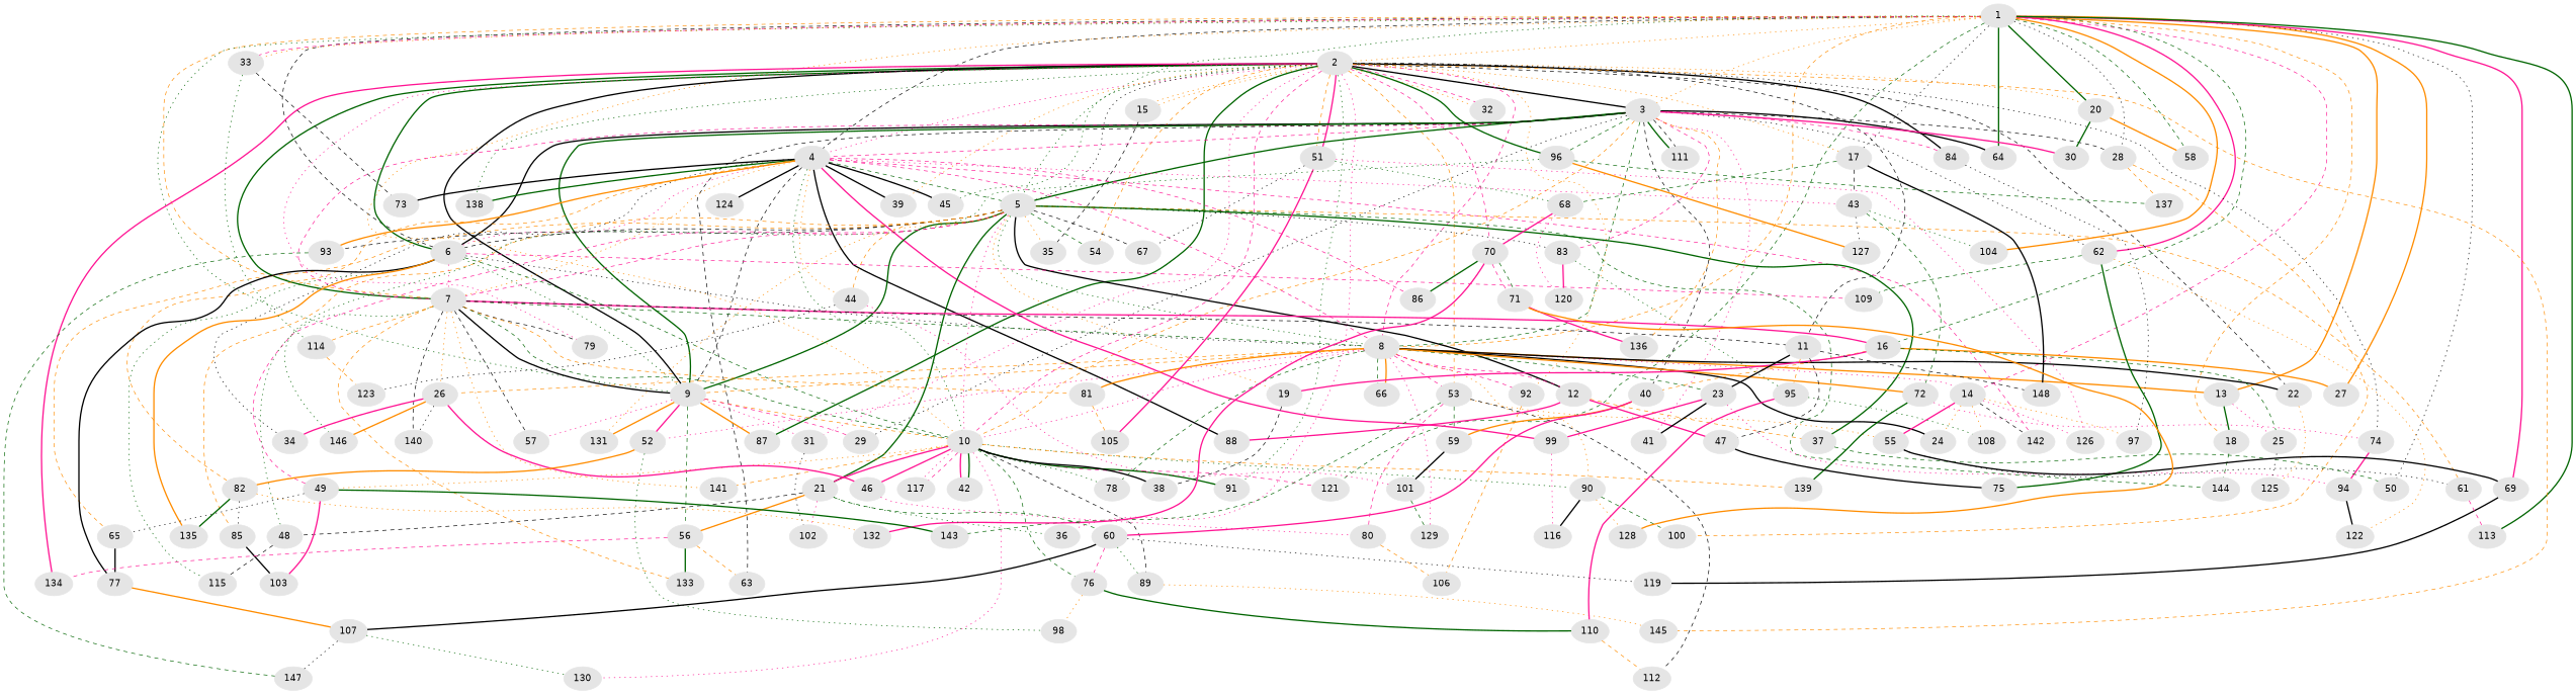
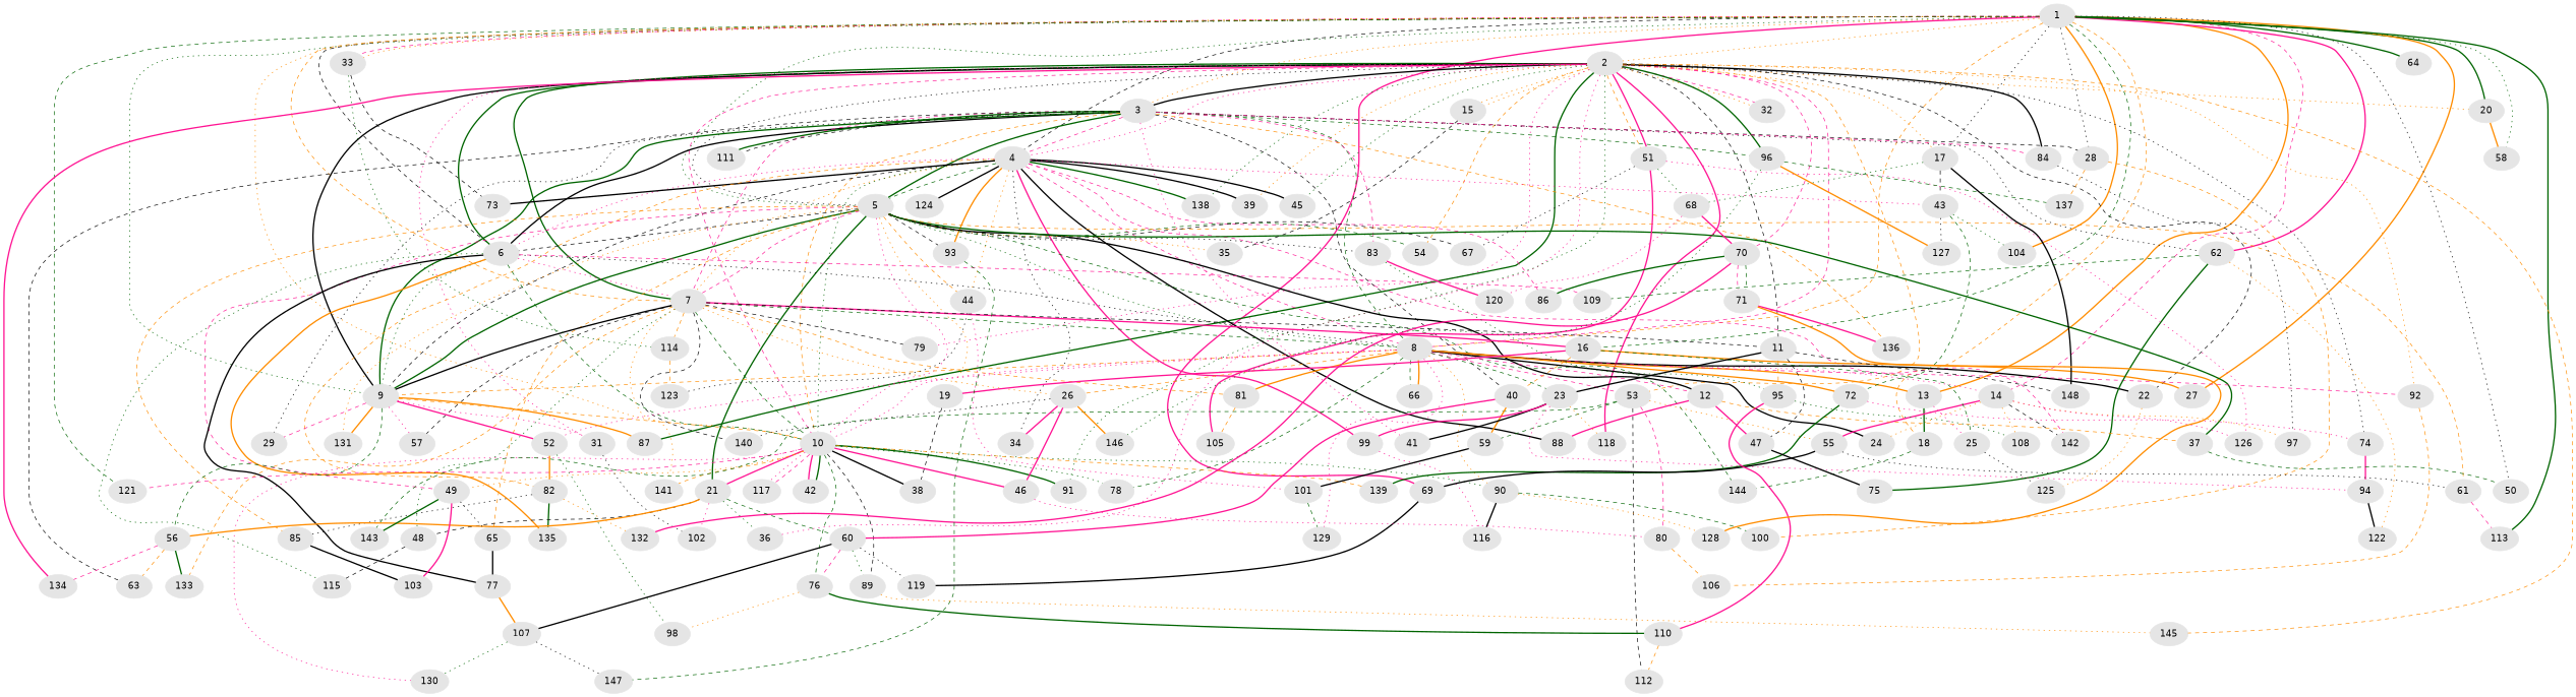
  graph {
    fontname="DejaVu Sans"
    node [color=gray90 fontname="DejaVu Sans" style=filled]
    edge [color=darkorange fontname="DejaVu Sans" style=dashed]
    1
    2
    3
    4
    5
    6
    7
    8
    9
    10
    13
    14
    16
    17
    18
    20
    27
    28
    33
    50
    58
    62
    64
    69
    104
    113
    121
    11
    15
    22
    31
    32
    36
    39
    45
    51
    53
    54
    70
    74
    79
    84
    87
    91
    92
    96
+   118
    134
    138
    145
    29
-   30
    40
    41
    63
    83
    111
    136
    124
    34
    43
    44
    73
    82
    86
    88
    93
    99
    142
    12
    19
    21
    35
    37
    49
    61
    65
    67
    85
    131
    144
    77
    109
    115
    135
    26
    48
    57
    81
    114
    133
    140
    141
    23
    24
    52
    66
    72
    78
    90
    129
    56
    38
    42
    46
    76
    89
    117
    130
    139
    25
    55
    97
    108
    126
    148
    68
    100
    137
    75
    122
    119
    47
    95
    125
    102
    105
    59
    80
    143
    112
    71
    132
    94
    106
    146
    127
    60
    120
    101
    123
    147
    116
    103
    107
    98
    128
    110
    1 -- 2 [style=dotted]
    1 -- 3 [style=dotted]
    1 -- 4 [color=black]
    1 -- 5 [color=darkgreen style=dotted]
    1 -- 6 [color=black]
    1 -- 7
    1 -- 8
    1 -- 9 [color=darkgreen style=dotted]
    1 -- 10 [style=dotted]
    1 -- 13 [style=bold]
    1 -- 14 [color=deeppink]
    1 -- 16 [color=darkgreen]
    1 -- 17 [color=black style=dotted]
    1 -- 18
    1 -- 20 [color=darkgreen style=bold]
    1 -- 27 [style=bold]
    1 -- 28 [color=black style=dotted]
    1 -- 33 [color=deeppink]
    1 -- 33 [style=dotted]
    1 -- 50 [color=black style=dotted]
-   1 -- 58 [color=darkgreen]
+   1 -- 58 [color=darkgreen style=dotted]
    1 -- 62 [color=deeppink style=bold]
    1 -- 64 [color=darkgreen style=bold]
    1 -- 69 [color=deeppink style=bold]
    1 -- 104 [style=bold]
    1 -- 113 [color=darkgreen style=bold]
    1 -- 121 [color=darkgreen]
    2 -- 3 [color=black style=bold]
    2 -- 4 [color=deeppink style=dotted]
    2 -- 5 [color=black style=dotted]
    2 -- 6 [color=darkgreen style=bold]
    2 -- 7 [color=darkgreen style=bold]
    2 -- 8 [color=deeppink]
    2 -- 9 [color=black style=bold]
    2 -- 10 [color=deeppink]
    2 -- 17 [style=dotted]
    2 -- 20 [style=dotted]
    2 -- 11 [color=black]
    2 -- 15 [style=dotted]
    2 -- 15 [style=dotted]
    2 -- 22 [color=black]
    2 -- 31 [color=deeppink style=dotted]
    2 -- 32 [style=dotted]
    2 -- 32 [color=deeppink]
    2 -- 36 [color=deeppink style=dotted]
    2 -- 39 [style=dotted]
    2 -- 45 [color=darkgreen style=dotted]
    2 -- 51
    2 -- 51 [color=deeppink style=bold]
    2 -- 53
    2 -- 54
    2 -- 70 [color=deeppink]
    2 -- 74 [color=black style=dotted]
    2 -- 79 [color=deeppink style=dotted]
    2 -- 84 [color=black style=bold]
    2 -- 87 [color=darkgreen style=bold]
    2 -- 91 [color=darkgreen style=dotted]
    2 -- 92 [style=dotted]
    2 -- 96 [color=darkgreen style=bold]
+   2 -- 118 [color=deeppink style=bold]
    2 -- 134 [color=deeppink style=bold]
    2 -- 138 [color=darkgreen style=dotted]
    2 -- 145
    3 -- 4 [color=deeppink]
    3 -- 5 [color=darkgreen style=bold]
    3 -- 6 [color=black style=bold]
    3 -- 7 [color=deeppink]
    3 -- 8 [color=darkgreen]
    3 -- 9 [color=darkgreen style=bold]
    3 -- 10
    3 -- 28 [color=black]
    3 -- 62 [color=black style=dotted]
-   3 -- 64 [color=black style=bold]
    3 -- 84 [color=deeppink]
    3 -- 96 [color=darkgreen]
    3 -- 29 [color=black style=dotted]
-   3 -- 30 [color=deeppink style=bold]
    3 -- 40 [color=black]
    3 -- 41 [color=deeppink style=dotted]
    3 -- 63 [color=black]
    3 -- 83 [color=deeppink]
    3 -- 111 [color=darkgreen style=bold]
    3 -- 111 [color=black]
    3 -- 136
    4 -- 5 [color=darkgreen]
    4 -- 6 [color=deeppink style=dotted]
    4 -- 7 [style=dotted]
    4 -- 8 [color=deeppink]
    4 -- 9 [color=black]
    4 -- 10 [color=darkgreen style=dotted]
    4 -- 39 [color=black style=bold]
    4 -- 45 [color=black style=bold]
    4 -- 138 [color=darkgreen style=bold]
    4 -- 124 [color=black style=bold]
    4 -- 34 [color=black style=dotted]
    4 -- 43 [color=deeppink style=dotted]
    4 -- 44 [style=dotted]
    4 -- 73 [color=black style=bold]
    4 -- 82
    4 -- 86 [color=deeppink]
    4 -- 88 [color=black style=bold]
    4 -- 93 [style=bold]
    4 -- 99 [color=deeppink style=bold]
    4 -- 142 [color=deeppink]
    5 -- 6 [color=black]
    5 -- 7 [color=deeppink]
    5 -- 8 [color=darkgreen style=dotted]
    5 -- 9 [color=darkgreen style=bold]
    5 -- 10 [color=deeppink style=dotted]
    5 -- 54 [color=darkgreen]
    5 -- 83 [color=black style=dotted]
    5 -- 44
    5 -- 93 [color=black]
    5 -- 12 [color=black style=bold]
    5 -- 19 [style=dotted]
    5 -- 21 [color=darkgreen style=bold]
    5 -- 35 [style=dotted]
    5 -- 37 [color=darkgreen style=bold]
    5 -- 49 [color=deeppink]
    5 -- 61
    5 -- 65
    5 -- 67 [color=black]
    5 -- 85
    5 -- 131 [style=dotted]
    5 -- 144 [color=darkgreen]
    6 -- 7 [color=deeppink style=dotted]
    6 -- 8 [color=black style=dotted]
    6 -- 9 [color=darkgreen style=dotted]
    6 -- 10 [color=darkgreen]
    6 -- 77 [color=black style=bold]
    6 -- 109 [color=deeppink]
    6 -- 115 [color=darkgreen style=dotted]
    6 -- 135 [style=bold]
    7 -- 8 [color=darkgreen]
    7 -- 9 [color=black style=bold]
    7 -- 10 [color=darkgreen]
    7 -- 16 [color=deeppink style=bold]
    7 -- 11 [color=black]
    7 -- 79 [color=black]
    7 -- 26 [style=dotted]
    7 -- 48 [color=darkgreen style=dotted]
    7 -- 57 [color=black]
    7 -- 81
    7 -- 114
    7 -- 133
    7 -- 140 [color=black]
    7 -- 141 [style=dotted]
    8 -- 9
    8 -- 10 [color=deeppink style=dotted]
    8 -- 13 [style=bold]
    8 -- 14 [color=deeppink style=dotted]
    8 -- 22 [color=black style=bold]
    8 -- 53 [color=deeppink]
    8 -- 92 [color=deeppink]
    8 -- 12 [color=deeppink]
    8 -- 26
    8 -- 81 [style=bold]
    8 -- 23 [color=darkgreen]
    8 -- 24 [color=black style=bold]
    8 -- 52 [color=deeppink style=dotted]
    8 -- 66 [color=darkgreen]
    8 -- 66 [style=bold]
    8 -- 72 [style=bold]
    8 -- 78 [color=darkgreen]
    8 -- 90 [style=dotted]
    8 -- 129 [color=deeppink style=dotted]
    9 -- 10
    9 -- 31 [color=deeppink style=dotted]
    9 -- 87 [style=bold]
    9 -- 29 [color=deeppink]
    9 -- 131 [style=bold]
    9 -- 57 [color=deeppink style=dotted]
    9 -- 52 [color=deeppink style=bold]
    9 -- 56 [color=darkgreen]
    10 -- 121 [color=deeppink]
    10 -- 91 [color=darkgreen style=bold]
    10 -- 21 [color=deeppink style=bold]
    10 -- 49 [style=dotted]
    10 -- 141
    10 -- 78 [color=darkgreen style=dotted]
    10 -- 90 [color=darkgreen style=dotted]
    10 -- 38 [color=black style=bold]
    10 -- 42 [color=deeppink style=bold]
    10 -- 42 [color=darkgreen style=bold]
    10 -- 46 [color=deeppink style=bold]
    10 -- 76 [color=darkgreen]
    10 -- 89 [color=black]
    10 -- 117 [color=deeppink style=dotted]
    10 -- 117 [color=deeppink]
    10 -- 130 [color=deeppink style=dotted]
    10 -- 139
    13 -- 18 [color=darkgreen style=bold]
    13 -- 25 [color=deeppink style=dotted]
    14 -- 142 [color=black]
    14 -- 24 [style=dotted]
    14 -- 55 [color=deeppink style=bold]
    14 -- 97 [style=dotted]
    14 -- 108 [style=dotted]
    14 -- 126 [color=deeppink style=dotted]
    16 -- 27 [style=bold]
    16 -- 40
    16 -- 19 [color=deeppink style=bold]
    16 -- 25 [color=darkgreen]
    17 -- 43 [color=black]
    17 -- 148 [color=black style=bold]
-   17 -- 68 [color=darkgreen]
+   17 -- 68 [color=darkgreen style=dotted]
    18 -- 144 [color=darkgreen]
    20 -- 58 [style=bold]
-   20 -- 30 [color=darkgreen style=bold]
    28 -- 100
    28 -- 137
    33 -- 73 [color=black]
    33 -- 114 [color=darkgreen style=dotted]
    62 -- 109 [color=darkgreen]
    62 -- 75 [color=darkgreen style=bold]
    62 -- 122 [style=dotted]
    69 -- 119 [color=black style=bold]
    11 -- 23 [color=black style=bold]
    11 -- 148 [color=black]
    11 -- 47 [color=black]
    11 -- 95
    15 -- 35 [color=black]
    22 -- 125 [style=dotted]
    31 -- 102 [color=black style=dotted]
    51 -- 67 [color=black style=dotted]
    51 -- 126 [color=deeppink style=dotted]
    51 -- 68 [color=darkgreen style=dotted]
    51 -- 105 [color=deeppink style=bold]
    53 -- 55 [style=dotted]
    53 -- 59 [color=darkgreen]
    53 -- 80 [color=deeppink]
    53 -- 143 [color=darkgreen]
    53 -- 112 [color=black]
    70 -- 86 [color=darkgreen style=bold]
    70 -- 71 [color=deeppink]
    70 -- 71 [color=darkgreen]
    70 -- 132 [color=deeppink style=bold]
    74 -- 94 [color=deeppink style=bold]
    84 -- 97 [color=black style=dotted]
    92 -- 106
    96 -- 137 [color=darkgreen]
    96 -- 146 [color=darkgreen style=dotted]
    96 -- 127 [style=bold]
    40 -- 59 [style=bold]
    40 -- 60 [color=deeppink style=bold]
    83 -- 95 [color=darkgreen style=dotted]
    83 -- 120 [color=deeppink style=bold]
    43 -- 104 [color=darkgreen style=dotted]
    43 -- 72 [color=darkgreen]
    43 -- 127 [color=black style=dotted]
    44 -- 101 [color=deeppink style=dotted]
    44 -- 123 [color=black style=dotted]
    82 -- 85 [color=black style=dotted]
    82 -- 135 [color=darkgreen style=bold]
    82 -- 132 [style=dotted]
    93 -- 147 [color=darkgreen]
    99 -- 116 [color=deeppink style=dotted]
    12 -- 88 [color=deeppink style=bold]
    12 -- 37
    12 -- 47 [color=deeppink style=bold]
    19 -- 38 [color=black]
    21 -- 36 [color=darkgreen style=dotted]
    21 -- 48 [color=black]
    21 -- 56 [style=bold]
    21 -- 102 [color=deeppink style=dotted]
    21 -- 60 [color=darkgreen]
    37 -- 50 [color=darkgreen]
    49 -- 65 [color=black style=dotted]
    49 -- 143 [color=darkgreen style=bold]
    49 -- 103 [color=deeppink style=bold]
    61 -- 113 [color=deeppink]
    65 -- 77 [color=black style=bold]
    85 -- 103 [color=black style=bold]
    77 -- 107 [style=bold]
    26 -- 34 [color=deeppink style=bold]
    26 -- 140 [color=black style=dotted]
    26 -- 46 [color=deeppink style=bold]
    26 -- 146 [style=bold]
    48 -- 115 [color=black]
    81 -- 105
    114 -- 123
+   23 -- 118 [style=dotted]
    23 -- 41 [color=black style=bold]
    23 -- 99 [color=deeppink style=bold]
    23 -- 94 [color=deeppink style=dotted]
    52 -- 82 [style=bold]
    52 -- 98 [color=darkgreen style=dotted]
    72 -- 74 [color=deeppink style=dotted]
    72 -- 139 [color=darkgreen style=bold]
    90 -- 100 [color=darkgreen]
    90 -- 116 [color=black style=bold]
    90 -- 128 [style=dotted]
    56 -- 134 [color=deeppink]
    56 -- 63
    56 -- 133 [color=darkgreen style=bold]
    46 -- 80 [color=deeppink style=dotted]
    76 -- 98 [style=dotted]
    76 -- 110 [color=darkgreen style=bold]
    89 -- 145 [style=dotted]
    25 -- 125 [color=black style=dotted]
    55 -- 69 [color=black style=bold]
    55 -- 61 [color=black style=dotted]
    68 -- 70 [color=deeppink style=bold]
    68 -- 120 [color=deeppink style=dotted]
    47 -- 75 [color=black style=bold]
    95 -- 108 [color=darkgreen style=dotted]
    95 -- 110 [color=deeppink style=bold]
    59 -- 101 [color=black style=bold]
    80 -- 106
    71 -- 136 [color=deeppink style=bold]
    71 -- 128 [style=bold]
    94 -- 122 [color=black style=bold]
    60 -- 76 [color=deeppink]
    60 -- 89 [color=darkgreen style=dotted]
    60 -- 119 [color=black style=dotted]
    60 -- 107 [color=black style=bold]
    101 -- 129 [color=darkgreen]
    107 -- 130 [color=darkgreen style=dotted]
    107 -- 147 [color=black style=dotted]
    110 -- 112
  }
